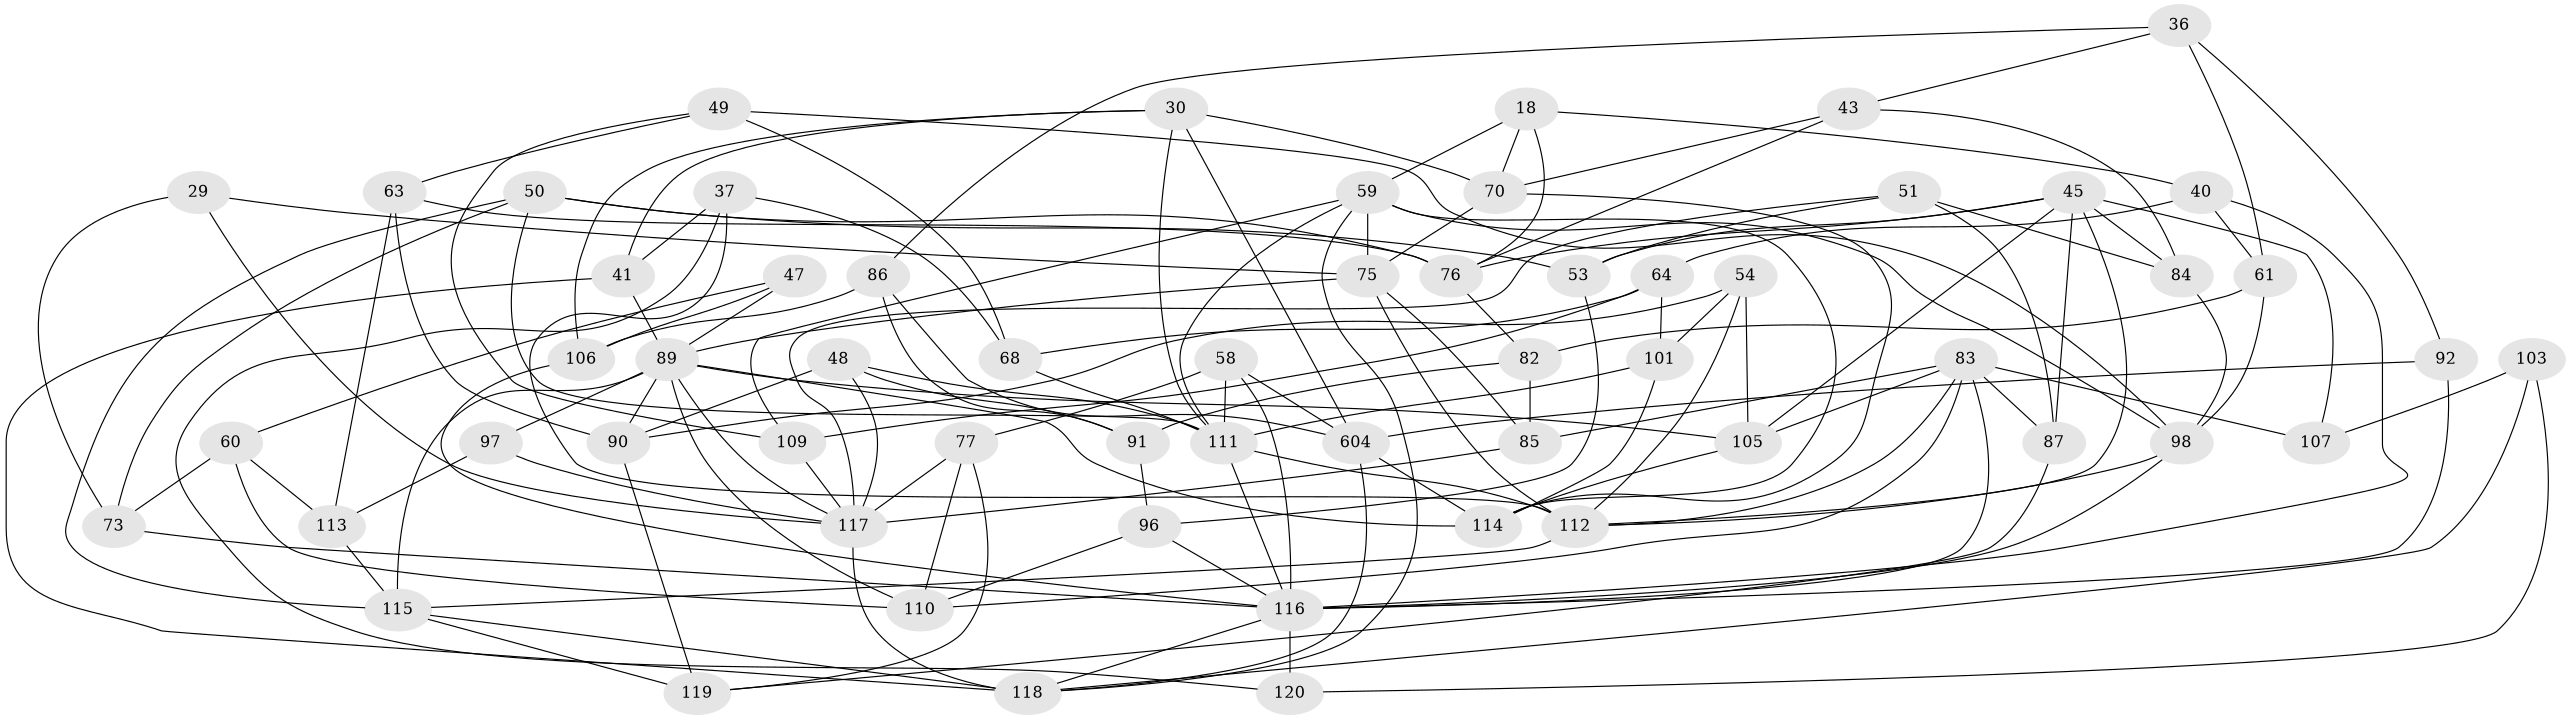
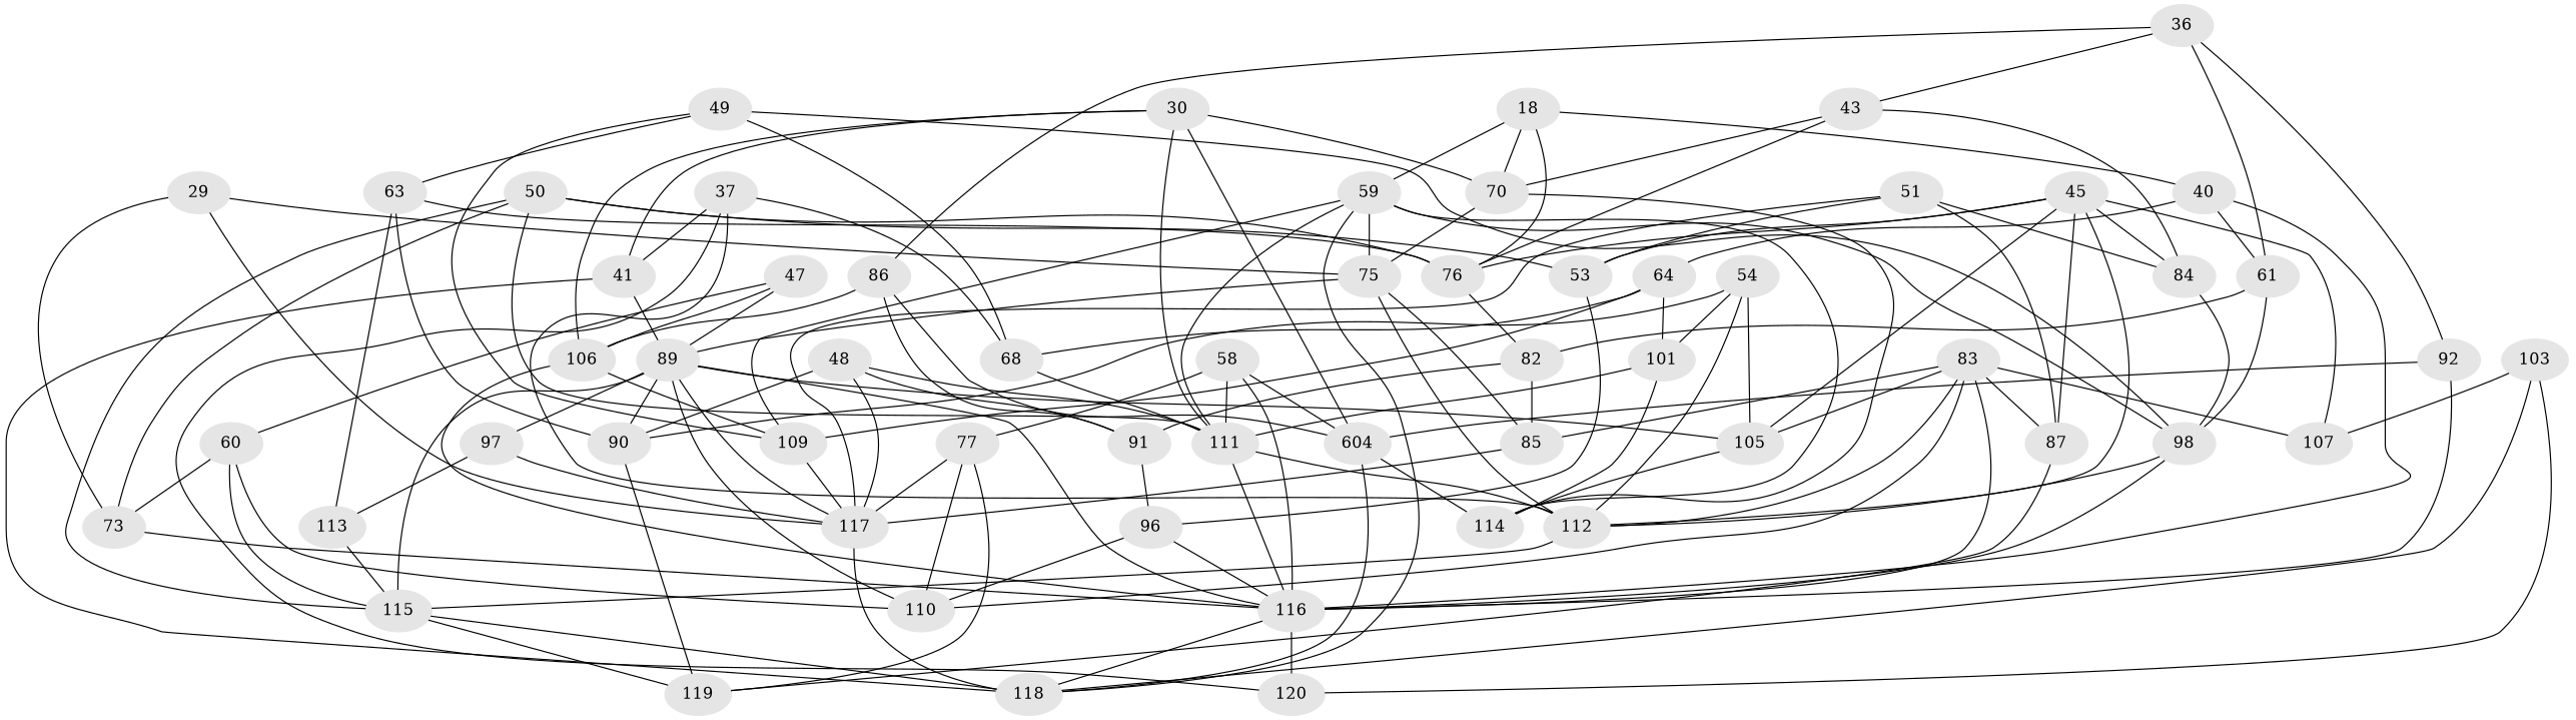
  graph {
    node [color=gray90 style=filled]
    18 [super="+17"]
    40
    59 [super="+32"]
    70 [super="+39"]
    n5 [label=76 super="+9+16"]
    61
    64
    116 [super="+67+52+99"]
    75 [super="+55"]
    111 [super="+95+88"]
    118 [super="+26+46"]
    98 [super="+2+13+22"]
    109 [super="+102"]
    114 [super="+66"]
    82
    29
    73
    117 [super="+28+69+94+79"]
    112 [super="+25+76+100"]
    89 [super="+1+7+80"]
    85
    30 [super="+12"]
    41
    n24 [label=604 super="+3+5"]
    106 [super="+31"]
    36
    43
    86
    92 [super="+44"]
    84
    91
    37
    68
    120 [super="+93"]
    115 [super="+42+108"]
    101
    105 [super="+20"]
    90 [super="+74"]
    110 [super="+81"]
    97
    45 [super="+35"]
    53
    87
    107 [super="+71"]
    96
    119
    47
    60
    113
    48 [super="+33"]
    49
    63
    50 [super="+38"]
    51
    54
    58
    77
    83 [super="+15+24"]
    103
    18 -- 40
    18 -- 59 [weight=2]
    18 -- 70
    18 -- n5 [weight=2]
    40 -- 61
    40 -- 64
    40 -- 116
    59 -- 75
    59 -- 111
    59 -- 118
    59 -- 98
    59 -- 109
    59 -- 114
    70 -- 75
    70 -- 114
    n5 -- 82
    61 -- 98
    61 -- 82
    64 -- 109
    64 -- 68
    64 -- 101
    116 -- 118 [weight=2]
    116 -- 120 [weight=2]
    75 -- 112 [weight=2]
    75 -- 89
    75 -- 85
    111 -- 116 [weight=3]
    111 -- 112 [weight=3]
    98 -- 116 [weight=3]
    98 -- 112 [weight=3]
    109 -- 117 [weight=2]
    82 -- 85
    82 -- 91
    29 -- 75 [weight=2]
    29 -- 73
    29 -- 117
    73 -- 116
    117 -- 118 [weight=3]
    112 -- 115 [weight=2]
-   89 -- 114
+   89 -- 116
    89 -- 117
    89 -- 115 [weight=2]
    89 -- 105 [weight=2]
    89 -- 90
    89 -- 110
    89 -- 97
    85 -- 117
    30 -- 70 [weight=2]
    30 -- 111
    30 -- 41
    30 -- n24
    30 -- 106
    41 -- 118
    41 -- 89
    n24 -- 118
    n24 -- 114 [weight=2]
    106 -- 116
+   106 -- 109
    36 -- 61
    36 -- 43
    36 -- 86
    36 -- 92
    43 -- 70
    43 -- n5
    43 -- 84
    86 -- n24
    86 -- 106
    86 -- 91
    92 -- 116 [weight=3]
    92 -- n24 [weight=2]
    84 -- 98
    91 -- 96
    37 -- 112
    37 -- 41
    37 -- 68
    37 -- 120
    68 -- 111
    115 -- 118
    115 -- 119
    101 -- 111
    101 -- 114
    105 -- 114
    90 -- 119
    97 -- 117
    97 -- 113
    45 -- n5
    45 -- 112
    45 -- 84
    45 -- 105
    45 -- 53
    45 -- 87
    45 -- 107 [weight=2]
    53 -- 96
    87 -- 119
    96 -- 116
    96 -- 110
    47 -- 89
    47 -- 106 [weight=2]
    47 -- 60
    60 -- 73
    60 -- 110
-   60 -- 113
+   60 -- 115
    113 -- 115
    48 -- 111 [weight=2]
    48 -- 117
    48 -- 91
    48 -- 90 [weight=2]
    49 -- 98
    49 -- 109
    49 -- 68
    49 -- 63
    63 -- n5
    63 -- 90
    63 -- 113
    50 -- n5 [weight=2]
    50 -- 111
    50 -- 73
    50 -- 115
    50 -- 53
    51 -- 117
    51 -- 84
    51 -- 53
    51 -- 87
    54 -- 112
    54 -- 101
    54 -- 105
    54 -- 90
    58 -- 116
    58 -- 111
    58 -- n24
    58 -- 77
    77 -- 117
    77 -- 110
    77 -- 119
    83 -- 116
    83 -- 112
    83 -- 85
    83 -- 105
    83 -- 110 [weight=2]
    83 -- 87
    83 -- 107
    103 -- 118
    103 -- 120 [weight=2]
    103 -- 107
  }
